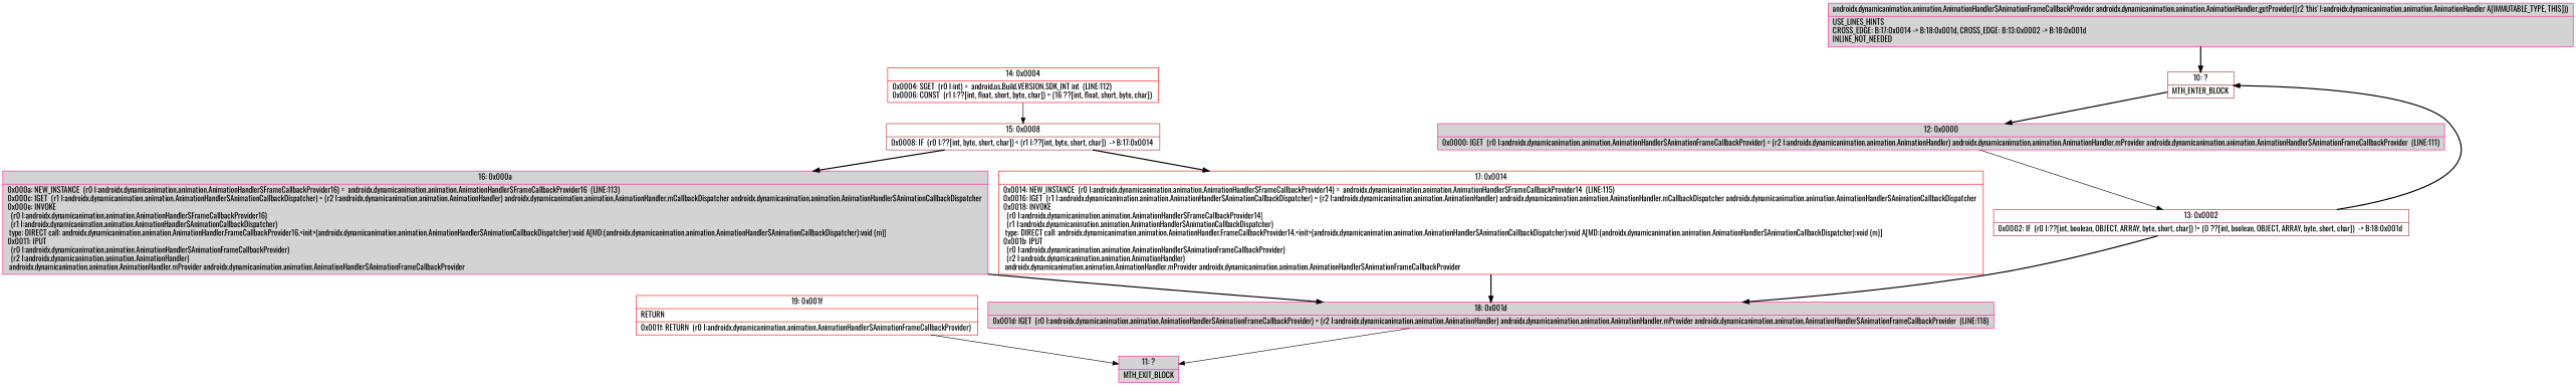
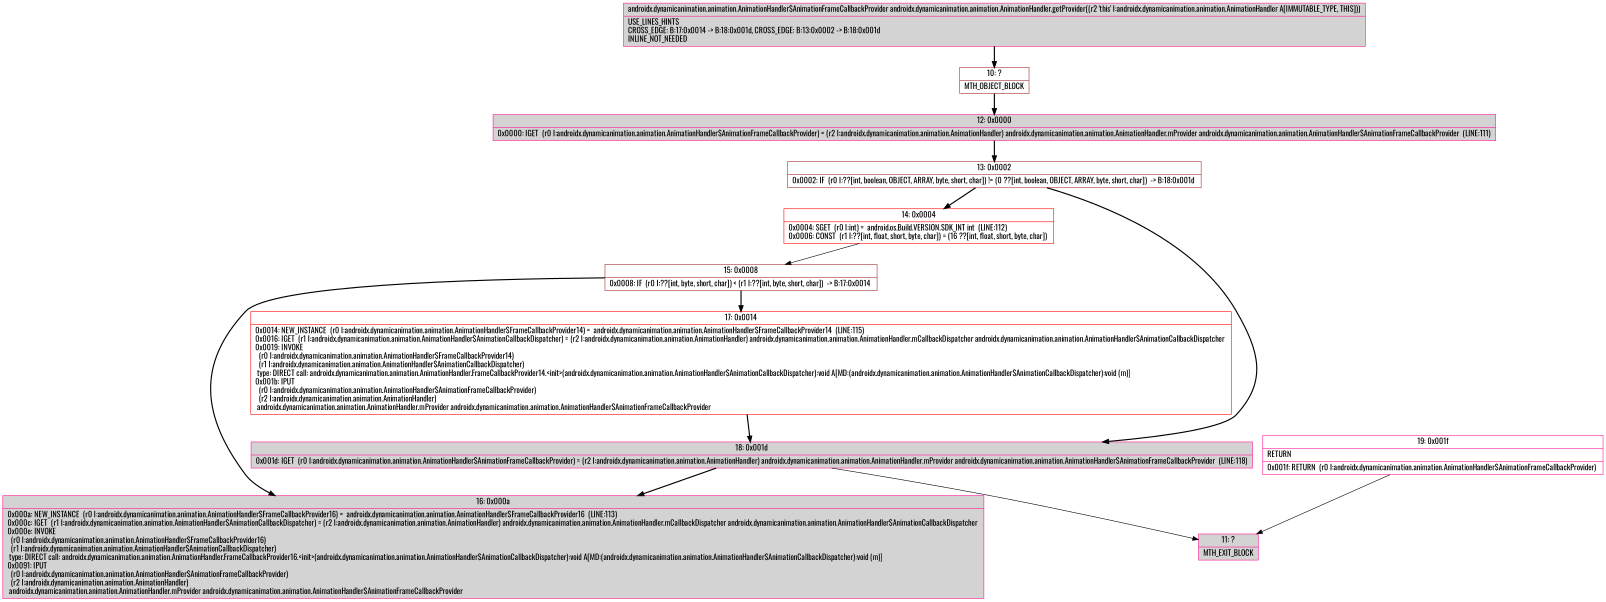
  digraph {
    fontname=Oswald
    node [color=deeppink fillcolor=white fontname=Oswald shape=record style=filled]
    edge [fontname=Oswald style=bold]
-   n1 [color=brown label="{10\:\ ?|MTH_ENTER_BLOCK\l}"]
+   n1 [color=brown label="{10\:\ ?|MTH_OBJECT_BLOCK\l}"]
    n2 [fillcolor=lightgrey label="{12\:\ 0x0000|0x0000: IGET  (r0 I:androidx.dynamicanimation.animation.AnimationHandler$AnimationFrameCallbackProvider) = (r2 I:androidx.dynamicanimation.animation.AnimationHandler) androidx.dynamicanimation.animation.AnimationHandler.mProvider androidx.dynamicanimation.animation.AnimationHandler$AnimationFrameCallbackProvider  (LINE:111)\l}"]
    n3 [color=brown label="{13\:\ 0x0002|0x0002: IF  (r0 I:??[int, boolean, OBJECT, ARRAY, byte, short, char]) != (0 ??[int, boolean, OBJECT, ARRAY, byte, short, char])  \-\> B:18:0x001d \l}"]
    n4 [color=red label="{14\:\ 0x0004|0x0004: SGET  (r0 I:int) =  android.os.Build.VERSION.SDK_INT int  (LINE:112)\l0x0006: CONST  (r1 I:??[int, float, short, byte, char]) = (16 ??[int, float, short, byte, char]) \l}"]
    n5 [fillcolor=lightgrey label="{18\:\ 0x001d|0x001d: IGET  (r0 I:androidx.dynamicanimation.animation.AnimationHandler$AnimationFrameCallbackProvider) = (r2 I:androidx.dynamicanimation.animation.AnimationHandler) androidx.dynamicanimation.animation.AnimationHandler.mProvider androidx.dynamicanimation.animation.AnimationHandler$AnimationFrameCallbackProvider  (LINE:118)\l}"]
    n6 [color=brown label="{15\:\ 0x0008|0x0008: IF  (r0 I:??[int, byte, short, char]) \< (r1 I:??[int, byte, short, char])  \-\> B:17:0x0014 \l}"]
    n7 [fillcolor=lightgrey label="{11\:\ ?|MTH_EXIT_BLOCK\l}"]
-   n8 [fillcolor=lightgrey label="{16\:\ 0x000a|0x000a: NEW_INSTANCE  (r0 I:androidx.dynamicanimation.animation.AnimationHandler$FrameCallbackProvider16) =  androidx.dynamicanimation.animation.AnimationHandler$FrameCallbackProvider16  (LINE:113)\l0x000c: IGET  (r1 I:androidx.dynamicanimation.animation.AnimationHandler$AnimationCallbackDispatcher) = (r2 I:androidx.dynamicanimation.animation.AnimationHandler) androidx.dynamicanimation.animation.AnimationHandler.mCallbackDispatcher androidx.dynamicanimation.animation.AnimationHandler$AnimationCallbackDispatcher \l0x000e: INVOKE  \l  (r0 I:androidx.dynamicanimation.animation.AnimationHandler$FrameCallbackProvider16)\l  (r1 I:androidx.dynamicanimation.animation.AnimationHandler$AnimationCallbackDispatcher)\l type: DIRECT call: androidx.dynamicanimation.animation.AnimationHandler.FrameCallbackProvider16.\<init\>(androidx.dynamicanimation.animation.AnimationHandler$AnimationCallbackDispatcher):void A[MD:(androidx.dynamicanimation.animation.AnimationHandler$AnimationCallbackDispatcher):void (m)]\l0x0011: IPUT  \l  (r0 I:androidx.dynamicanimation.animation.AnimationHandler$AnimationFrameCallbackProvider)\l  (r2 I:androidx.dynamicanimation.animation.AnimationHandler)\l androidx.dynamicanimation.animation.AnimationHandler.mProvider androidx.dynamicanimation.animation.AnimationHandler$AnimationFrameCallbackProvider \l}"]
-   n9 [color=red label="{17\:\ 0x0014|0x0014: NEW_INSTANCE  (r0 I:androidx.dynamicanimation.animation.AnimationHandler$FrameCallbackProvider14) =  androidx.dynamicanimation.animation.AnimationHandler$FrameCallbackProvider14  (LINE:115)\l0x0016: IGET  (r1 I:androidx.dynamicanimation.animation.AnimationHandler$AnimationCallbackDispatcher) = (r2 I:androidx.dynamicanimation.animation.AnimationHandler) androidx.dynamicanimation.animation.AnimationHandler.mCallbackDispatcher androidx.dynamicanimation.animation.AnimationHandler$AnimationCallbackDispatcher \l0x0018: INVOKE  \l  (r0 I:androidx.dynamicanimation.animation.AnimationHandler$FrameCallbackProvider14)\l  (r1 I:androidx.dynamicanimation.animation.AnimationHandler$AnimationCallbackDispatcher)\l type: DIRECT call: androidx.dynamicanimation.animation.AnimationHandler.FrameCallbackProvider14.\<init\>(androidx.dynamicanimation.animation.AnimationHandler$AnimationCallbackDispatcher):void A[MD:(androidx.dynamicanimation.animation.AnimationHandler$AnimationCallbackDispatcher):void (m)]\l0x001b: IPUT  \l  (r0 I:androidx.dynamicanimation.animation.AnimationHandler$AnimationFrameCallbackProvider)\l  (r2 I:androidx.dynamicanimation.animation.AnimationHandler)\l androidx.dynamicanimation.animation.AnimationHandler.mProvider androidx.dynamicanimation.animation.AnimationHandler$AnimationFrameCallbackProvider \l}"]
-   n10 [color=red label="{19\:\ 0x001f|RETURN\l|0x001f: RETURN  (r0 I:androidx.dynamicanimation.animation.AnimationHandler$AnimationFrameCallbackProvider) \l}"]
+   n8 [fillcolor=lightgrey label="{16\:\ 0x000a|0x000a: NEW_INSTANCE  (r0 I:androidx.dynamicanimation.animation.AnimationHandler$FrameCallbackProvider16) =  androidx.dynamicanimation.animation.AnimationHandler$FrameCallbackProvider16  (LINE:113)\l0x000c: IGET  (r1 I:androidx.dynamicanimation.animation.AnimationHandler$AnimationCallbackDispatcher) = (r2 I:androidx.dynamicanimation.animation.AnimationHandler) androidx.dynamicanimation.animation.AnimationHandler.mCallbackDispatcher androidx.dynamicanimation.animation.AnimationHandler$AnimationCallbackDispatcher \l0x000e: INVOKE  \l  (r0 I:androidx.dynamicanimation.animation.AnimationHandler$FrameCallbackProvider16)\l  (r1 I:androidx.dynamicanimation.animation.AnimationHandler$AnimationCallbackDispatcher)\l type: DIRECT call: androidx.dynamicanimation.animation.AnimationHandler.FrameCallbackProvider16.\<init\>(androidx.dynamicanimation.animation.AnimationHandler$AnimationCallbackDispatcher):void A[MD:(androidx.dynamicanimation.animation.AnimationHandler$AnimationCallbackDispatcher):void (m)]\l0x0091: IPUT  \l  (r0 I:androidx.dynamicanimation.animation.AnimationHandler$AnimationFrameCallbackProvider)\l  (r2 I:androidx.dynamicanimation.animation.AnimationHandler)\l androidx.dynamicanimation.animation.AnimationHandler.mProvider androidx.dynamicanimation.animation.AnimationHandler$AnimationFrameCallbackProvider \l}"]
+   n9 [color=red label="{17\:\ 0x0014|0x0014: NEW_INSTANCE  (r0 I:androidx.dynamicanimation.animation.AnimationHandler$FrameCallbackProvider14) =  androidx.dynamicanimation.animation.AnimationHandler$FrameCallbackProvider14  (LINE:115)\l0x0016: IGET  (r1 I:androidx.dynamicanimation.animation.AnimationHandler$AnimationCallbackDispatcher) = (r2 I:androidx.dynamicanimation.animation.AnimationHandler) androidx.dynamicanimation.animation.AnimationHandler.mCallbackDispatcher androidx.dynamicanimation.animation.AnimationHandler$AnimationCallbackDispatcher \l0x0019: INVOKE  \l  (r0 I:androidx.dynamicanimation.animation.AnimationHandler$FrameCallbackProvider14)\l  (r1 I:androidx.dynamicanimation.animation.AnimationHandler$AnimationCallbackDispatcher)\l type: DIRECT call: androidx.dynamicanimation.animation.AnimationHandler.FrameCallbackProvider14.\<init\>(androidx.dynamicanimation.animation.AnimationHandler$AnimationCallbackDispatcher):void A[MD:(androidx.dynamicanimation.animation.AnimationHandler$AnimationCallbackDispatcher):void (m)]\l0x001b: IPUT  \l  (r0 I:androidx.dynamicanimation.animation.AnimationHandler$AnimationFrameCallbackProvider)\l  (r2 I:androidx.dynamicanimation.animation.AnimationHandler)\l androidx.dynamicanimation.animation.AnimationHandler.mProvider androidx.dynamicanimation.animation.AnimationHandler$AnimationFrameCallbackProvider \l}"]
+   n10 [label="{19\:\ 0x001f|RETURN\l|0x001f: RETURN  (r0 I:androidx.dynamicanimation.animation.AnimationHandler$AnimationFrameCallbackProvider) \l}"]
    n11 [fillcolor=lightgrey label="{androidx.dynamicanimation.animation.AnimationHandler$AnimationFrameCallbackProvider androidx.dynamicanimation.animation.AnimationHandler.getProvider((r2 'this' I:androidx.dynamicanimation.animation.AnimationHandler A[IMMUTABLE_TYPE, THIS]))  | USE_LINES_HINTS\lCROSS_EDGE: B:17:0x0014 \-\> B:18:0x001d, CROSS_EDGE: B:13:0x0002 \-\> B:18:0x001d\lINLINE_NOT_NEEDED\l}"]
    n1 -> n2
-   n2 -> n3 [style=solid]
-   n3 -> n1
+   n2 -> n3
+   n3 -> n4
    n3 -> n5
    n4 -> n6 [style=solid]
    n5 -> n7 [style=solid]
    n6 -> n8
    n6 -> n9
-   n8 -> n5
+   n5 -> n8
    n9 -> n5
    n10 -> n7 [style=solid]
    n11 -> n1
  }
